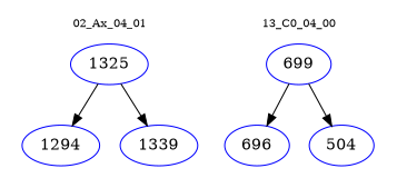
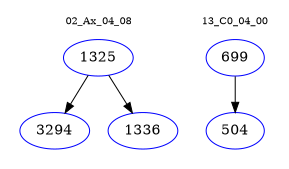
  digraph {
    node [color=blue]
    edge [color=black]
    n1 [label=1325]
-   n2 [label=1294]
-   n3 [label=1339]
+   n2 [label=3294]
+   n3 [label=1336]
    n4 [label=699]
-   n5 [label=696]
    n6 [label=504]
    subgraph cluster_1 {
      color=white
      fontsize=10
-     label="02_Ax_04_01"
+     label="02_Ax_04_08"
      n1
      n2
      n3
    }
    subgraph cluster_2 {
      color=white
      fontsize=10
      label="13_C0_04_00"
      n4
-     n5
      n6
    }
    n1 -> n2
    n1 -> n3
-   n4 -> n5
    n4 -> n6
  }
